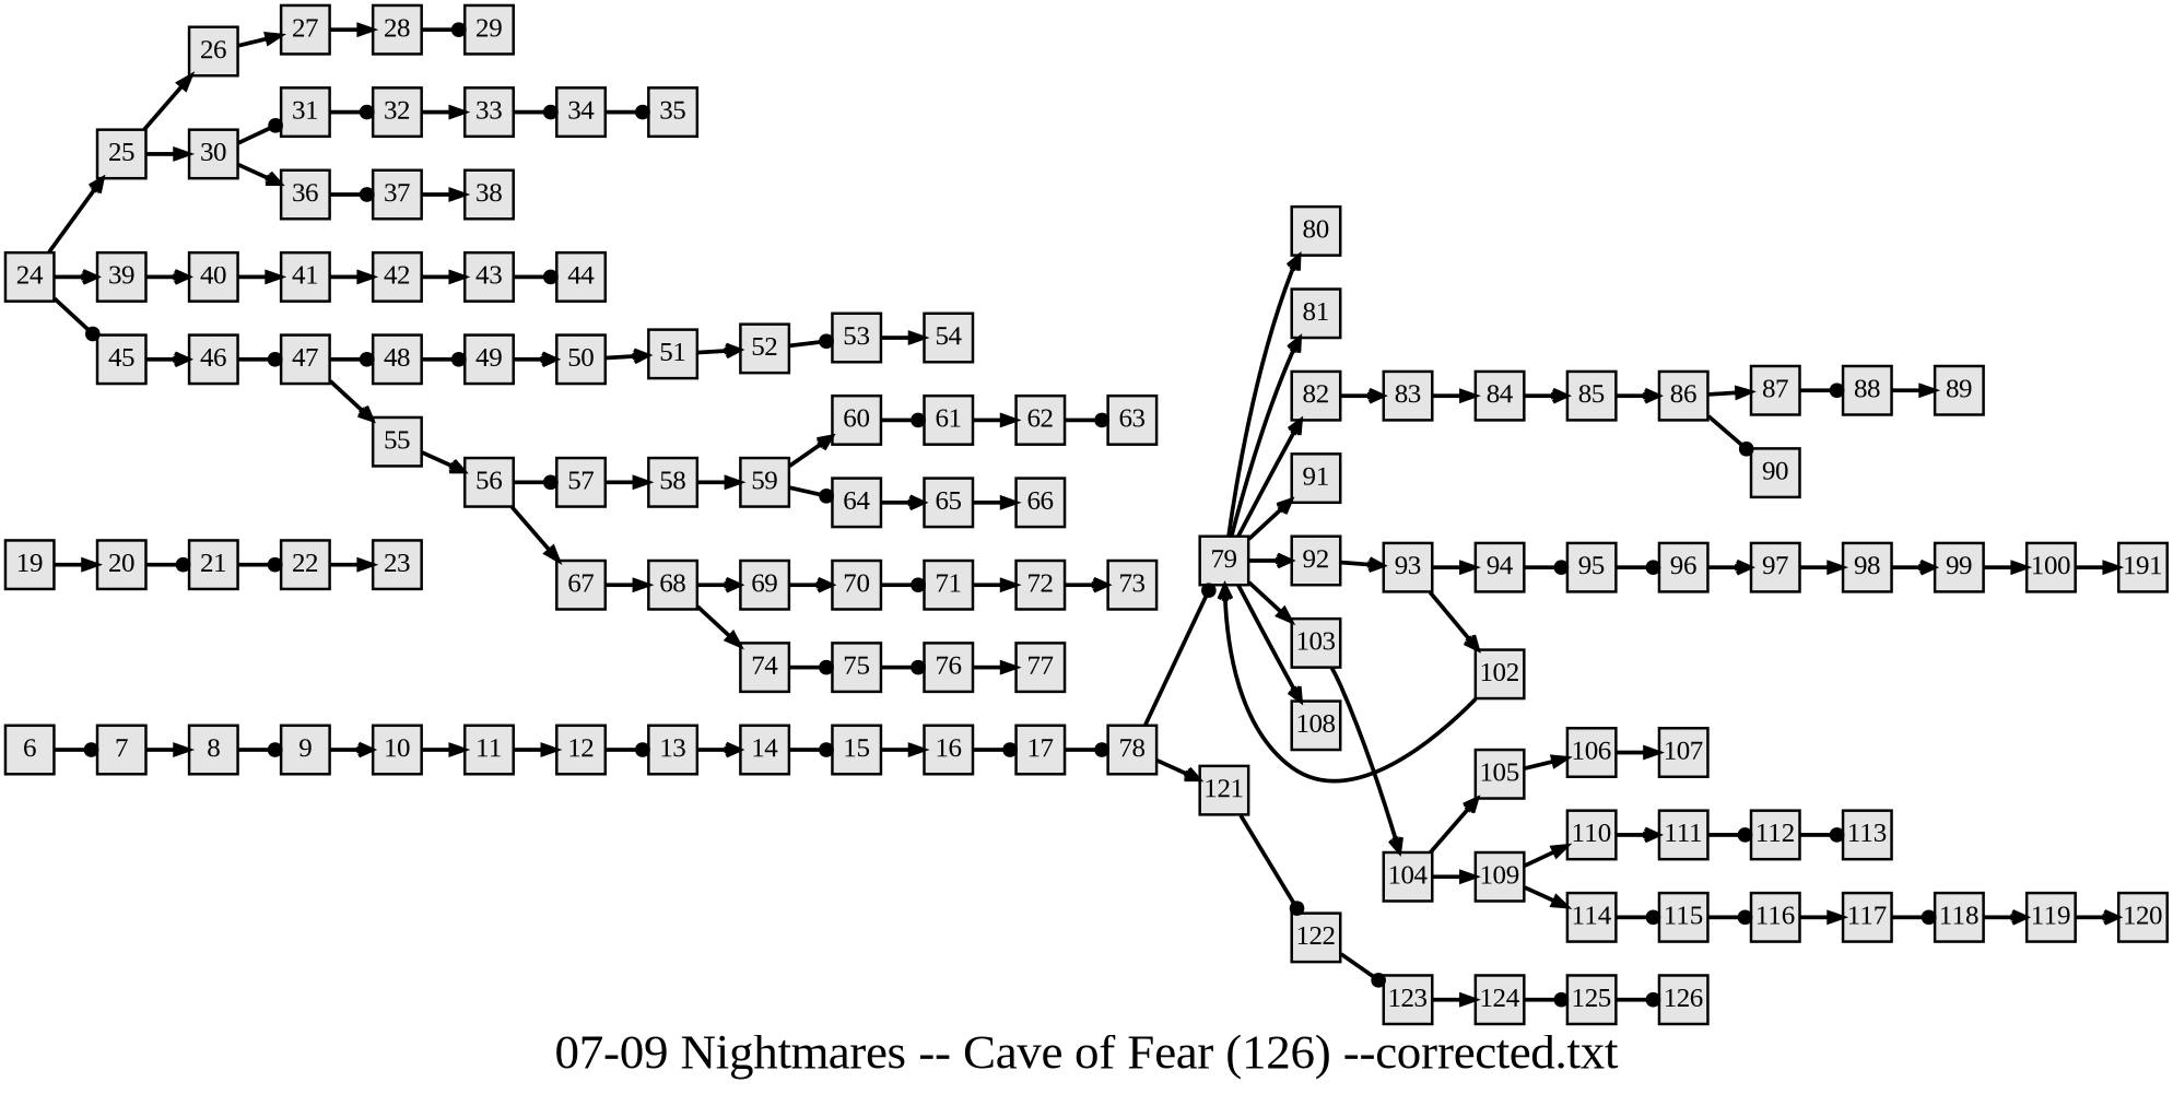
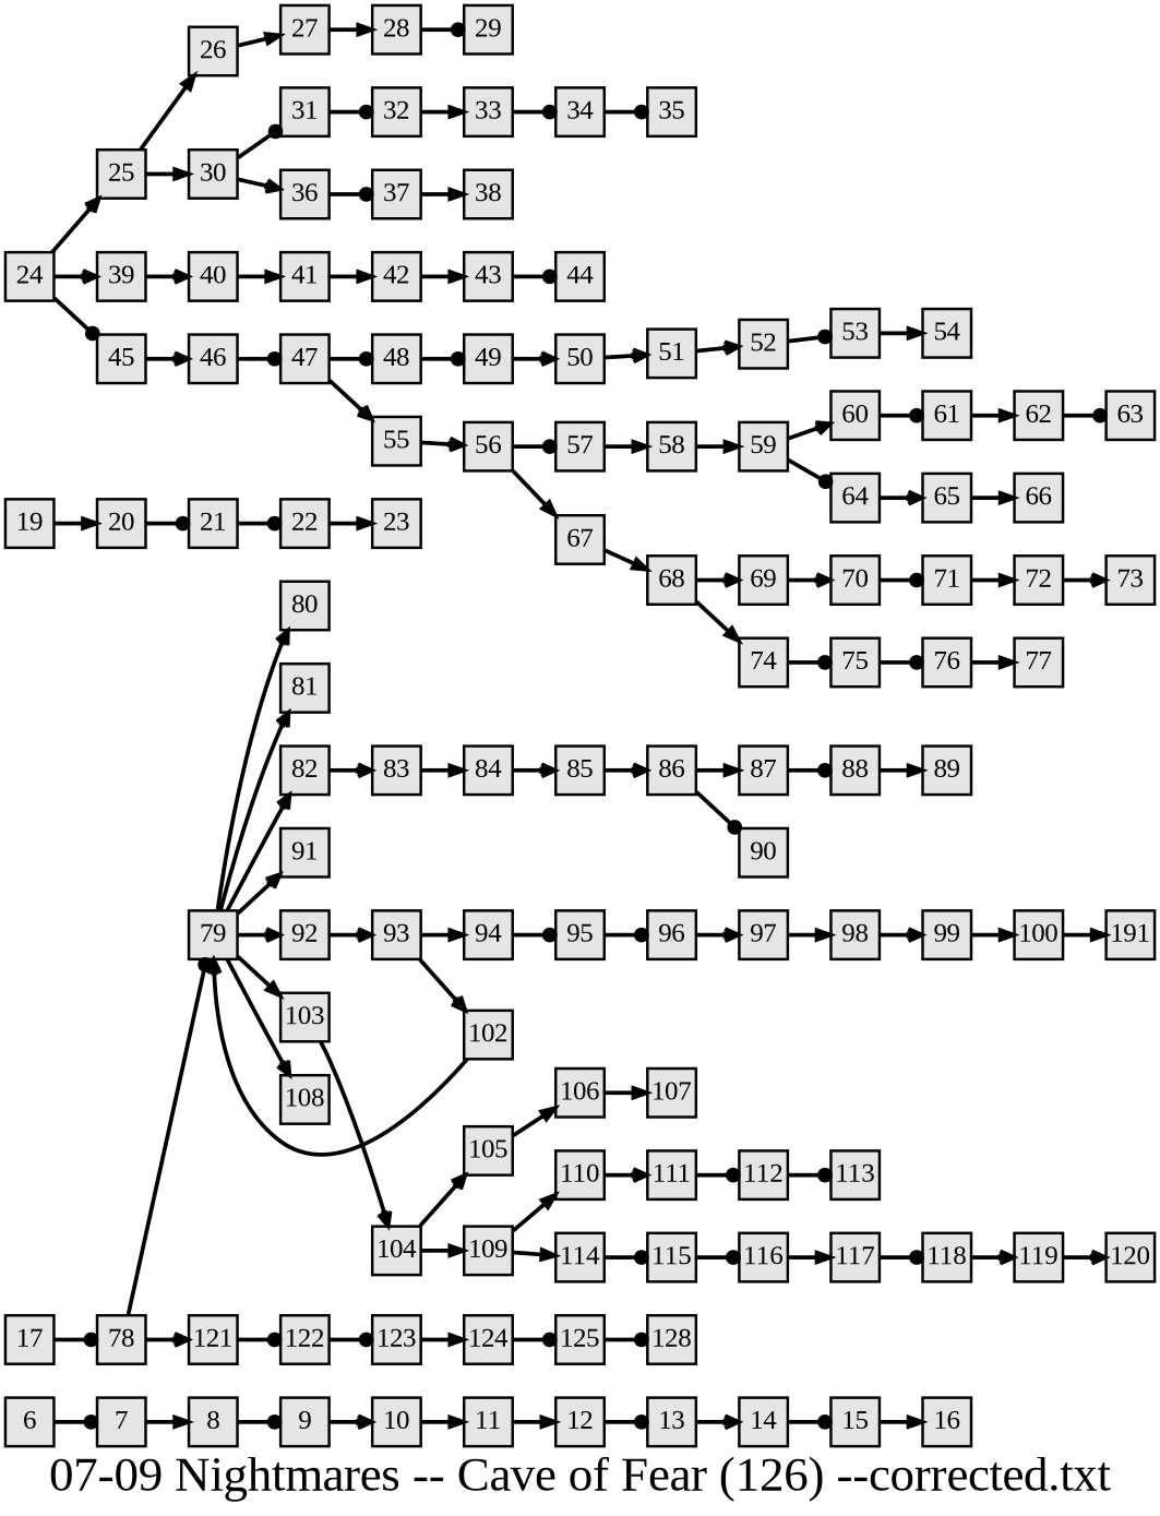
  digraph {
    fontname="Liberation Serif"
    fontsize=36
    label="07-09 Nightmares -- Cave of Fear (126) --corrected.txt"
    nodesep=0.35
    ordering=out
    rankdir=LR
    ranksep=0.45
    node [fillcolor=grey90 fixedsize=true fontname="Liberation Serif" fontsize=20 labelfloat=true margin="0,0" penwidth=2 regular=true shape=rect style=filled]
    edge [arrowhead=dot fontname="Liberation Serif" fontsize=12 labelfloat=true penwidth=3]
    6
    7
    8
    9
    10
    11
    12
    13
    14
    15
    16
    17
    78
    79
    121
    19
    20
    24
    25
    39
    45
    80
    81
    82
    91
    92
    103
    108
    122
    21
    26
    30
    40
    46
    22
    23
    27
    31
    36
    41
    47
    28
    32
    37
    29
    33
    38
    34
    35
    42
    43
    44
    48
    55
    49
    56
    50
    57
    67
    51
    52
    53
    54
    58
    68
    59
    69
    74
    60
    64
    61
    65
    62
    66
    63
    70
    75
    71
    76
    72
    73
    77
    83
    93
    104
    123
    84
    94
    102
    105
    109
    85
    86
    87
    90
    88
    89
    95
    96
    97
    98
    99
    100
    n104 [label=191]
    106
    110
    114
    107
    111
    115
    112
    116
    113
    117
    118
    119
    120
    124
    125
-   126
+   126 [label=128]
    6 -> 7
    7 -> 8 [arrowhead=normal]
    8 -> 9
    9 -> 10 [arrowhead=vee]
    10 -> 11 [arrowhead=normal]
    11 -> 12 [arrowhead=normal]
    12 -> 13
    13 -> 14 [arrowhead=vee]
    14 -> 15
    15 -> 16 [arrowhead=normal]
-   16 -> 17
    17 -> 78
    78 -> 79
    78 -> 121 [arrowhead=vee]
    79 -> 80 [arrowhead=vee]
    79 -> 81 [arrowhead=vee]
    79 -> 82 [arrowhead=vee]
    79 -> 91 [arrowhead=vee]
    79 -> 92 [arrowhead=vee]
    79 -> 103 [arrowhead=normal]
    79 -> 108 [arrowhead=vee]
    121 -> 122
    19 -> 20 [arrowhead=normal]
    20 -> 21
    24 -> 25 [arrowhead=vee]
    24 -> 39 [arrowhead=vee]
    24 -> 45
    25 -> 26 [arrowhead=normal]
    25 -> 30 [arrowhead=normal]
    39 -> 40 [arrowhead=vee]
    45 -> 46 [arrowhead=vee]
    82 -> 83 [arrowhead=vee]
    92 -> 93 [arrowhead=vee]
    103 -> 104 [arrowhead=vee]
    122 -> 123
    21 -> 22
    26 -> 27 [arrowhead=normal]
    30 -> 31
    30 -> 36 [arrowhead=vee]
    40 -> 41 [arrowhead=normal]
    46 -> 47
    22 -> 23 [arrowhead=normal]
    27 -> 28 [arrowhead=normal]
    31 -> 32
    36 -> 37
    41 -> 42 [arrowhead=normal]
    47 -> 48
    47 -> 55 [arrowhead=vee]
    28 -> 29
    32 -> 33 [arrowhead=normal]
    37 -> 38 [arrowhead=normal]
    33 -> 34
    34 -> 35
    42 -> 43 [arrowhead=normal]
    43 -> 44
    48 -> 49
    55 -> 56 [arrowhead=vee]
    49 -> 50 [arrowhead=vee]
    56 -> 57
    56 -> 67 [arrowhead=normal]
    50 -> 51 [arrowhead=vee]
    57 -> 58 [arrowhead=normal]
    67 -> 68 [arrowhead=normal]
    51 -> 52 [arrowhead=vee]
    52 -> 53
    53 -> 54 [arrowhead=normal]
    58 -> 59 [arrowhead=normal]
    68 -> 69 [arrowhead=vee]
    68 -> 74 [arrowhead=normal]
    59 -> 60 [arrowhead=vee]
    59 -> 64
    69 -> 70 [arrowhead=vee]
    74 -> 75
    60 -> 61
    64 -> 65 [arrowhead=vee]
    61 -> 62 [arrowhead=normal]
    65 -> 66 [arrowhead=normal]
    62 -> 63
    70 -> 71
    75 -> 76
    71 -> 72 [arrowhead=normal]
    76 -> 77 [arrowhead=normal]
    72 -> 73 [arrowhead=vee]
    83 -> 84 [arrowhead=normal]
    93 -> 94 [arrowhead=normal]
    93 -> 102 [arrowhead=vee]
    104 -> 105 [arrowhead=vee]
    104 -> 109 [arrowhead=normal]
    123 -> 124 [arrowhead=normal]
    84 -> 85 [arrowhead=vee]
    94 -> 95
    102 -> 79 [arrowhead=vee]
    105 -> 106 [arrowhead=normal]
    109 -> 110 [arrowhead=normal]
    109 -> 114 [arrowhead=normal]
    85 -> 86 [arrowhead=vee]
    86 -> 87 [arrowhead=normal]
    86 -> 90
    87 -> 88
    88 -> 89 [arrowhead=normal]
    95 -> 96
    96 -> 97 [arrowhead=vee]
    97 -> 98 [arrowhead=normal]
    98 -> 99 [arrowhead=vee]
    99 -> 100 [arrowhead=normal]
    100 -> n104 [arrowhead=normal]
    106 -> 107 [arrowhead=normal]
    110 -> 111 [arrowhead=vee]
    114 -> 115
    111 -> 112
    115 -> 116
    112 -> 113
    116 -> 117 [arrowhead=normal]
    117 -> 118
    118 -> 119 [arrowhead=vee]
    119 -> 120 [arrowhead=vee]
    124 -> 125
    125 -> 126
  }
